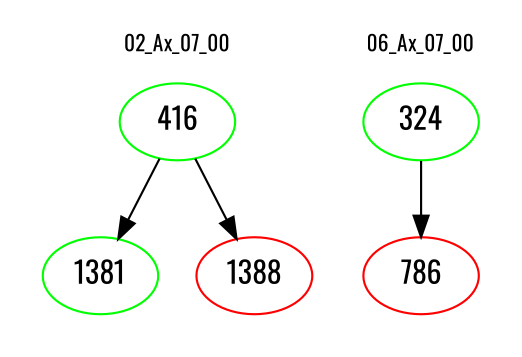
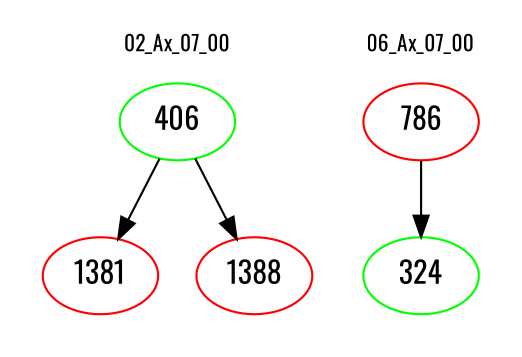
  digraph {
    fontname=Oswald
    node [color=red fontname=Oswald]
    edge [color=black fontname=Oswald]
-   n1 [color=green label=416]
-   n2 [color=green label=1381]
+   n1 [color=green label=406]
+   n2 [label=1381]
    n3 [label=1388]
    n4 [color=green label=324]
    n5 [label=786]
    subgraph cluster_1 {
      color=white
      fontsize=10
      label="02_Ax_07_00"
      n1
      n2
      n3
    }
    subgraph cluster_2 {
      color=white
      fontsize=10
      label="06_Ax_07_00"
      n4
      n5
    }
    n1 -> n2
    n1 -> n3
-   n4 -> n5
+   n5 -> n4
  }
